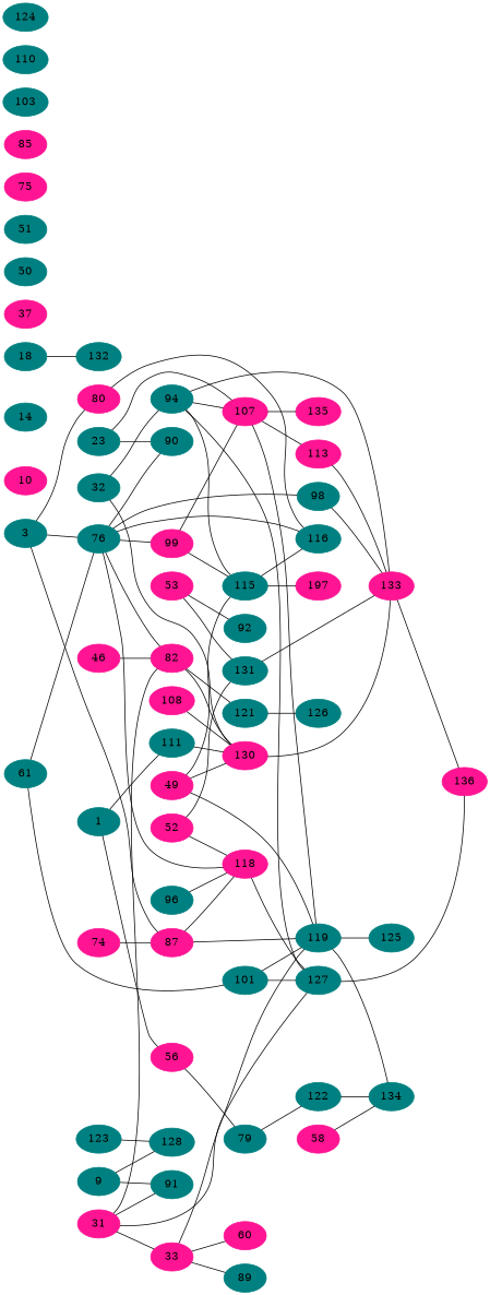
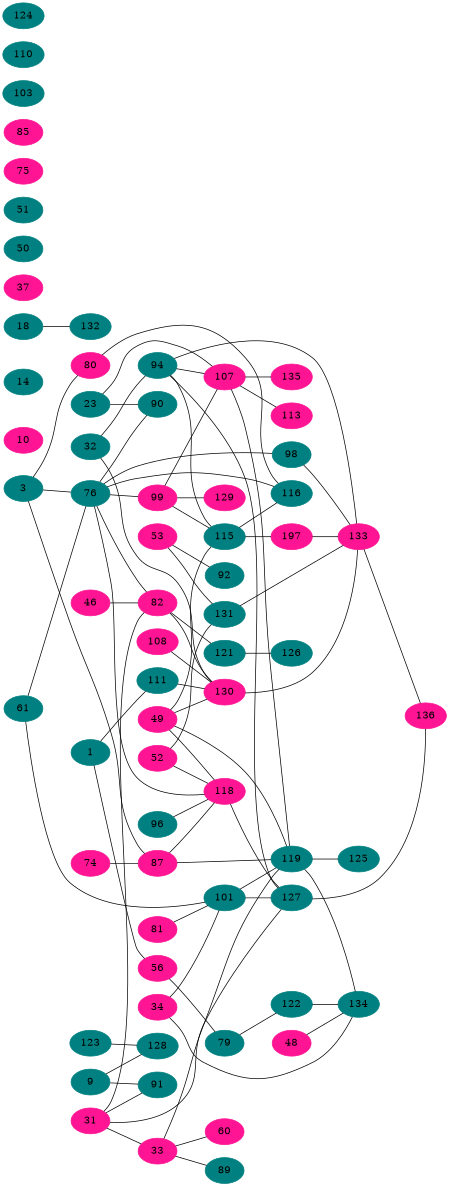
  graph {
    rankdir=LR
    node [color=teal style=filled]
    56 [color=deeppink]
    1
    111
    79
    130 [color=deeppink super="+64+112"]
    76 [super="+6+29"]
    90
    82 [color=deeppink super="+55+71"]
    118 [color=deeppink super="+62"]
    98 [super="+84"]
    99 [color=deeppink super="+43+93"]
    116 [super="+106"]
    3
    80 [color=deeppink super="+68"]
    87 [color=deeppink super="+65"]
    119 [super="+85+100+97"]
    9
    91
    128
    10 [color=deeppink]
    14
    18
    132
    23
    107 [color=deeppink super="+57+69"]
    113 [color=deeppink]
    135 [color=deeppink]
    31 [color=deeppink super="+28"]
    33 [color=deeppink super="+7+22"]
    127 [super="+105+72+104"]
    60 [color=deeppink]
    89
    121 [super="+45+77"]
    136 [color=deeppink]
    94 [super="+88"]
    115 [super="+73"]
    133 [color=deeppink super="+120+114"]
    32
    134 [super="+86+59"]
    125
+   34 [color=deeppink super="+8+11"]
    101 [super="+20"]
    37 [color=deeppink]
    46 [color=deeppink]
    n45 [color=deeppink label=197]
    49 [color=deeppink]
    50
    51
    52 [color=deeppink super="+2+35"]
    131
    53 [color=deeppink]
    92
    122
-   58 [color=deeppink]
+   58 [color=deeppink label=48]
    61
    74 [color=deeppink]
    75 [color=deeppink]
+   129 [color=deeppink]
+   81 [color=deeppink]
    126
    n61 [color=deeppink label=85]
    96
    103
    108 [color=deeppink]
    110
    123
    124
    56 -- 79
    1 -- 56
    1 -- 111
    111 -- 130
    79 -- 122
    130 -- 133 [weight=2]
    76 -- 90
    76 -- 82 [weight=2]
    76 -- 118
    76 -- 98 [weight=2]
    76 -- 99
    76 -- 116
    82 -- 130 [weight=2]
    82 -- 121
    118 -- 127
    98 -- 133 [weight=2]
    99 -- 107
    99 -- 115
+   99 -- 129
    3 -- 76
    3 -- 80 [weight=2]
    3 -- 87
    80 -- 116
    87 -- 118
    87 -- 119
    119 -- 134
    119 -- 125
    9 -- 91
    9 -- 128
    18 -- 132
    23 -- 90
    23 -- 107
    107 -- 119
    107 -- 113
    107 -- 135
-   113 -- 133
+   n45 -- 133
    31 -- 82
    31 -- 91
    31 -- 33 [weight=2]
    31 -- 127
    33 -- 119
    33 -- 60
    33 -- 89
    127 -- 136
    121 -- 126
    94 -- 107 [weight=2]
    94 -- 127
    94 -- 115
    94 -- 133
    115 -- 116
    115 -- n45
    133 -- 136
    32 -- 130
    32 -- 94
+   34 -- 134
+   34 -- 101
    101 -- 119
    101 -- 127
    46 -- 82
    49 -- 130
+   49 -- 118
    49 -- 119
    49 -- 115
    52 -- 118 [weight=2]
    52 -- 131 [weight=2]
    131 -- 133
    53 -- 131
    53 -- 92
    122 -- 134 [weight=3]
    58 -- 134
    61 -- 76
    61 -- 101
    74 -- 87
+   81 -- 101
    96 -- 118
    108 -- 130
    123 -- 128
  }
